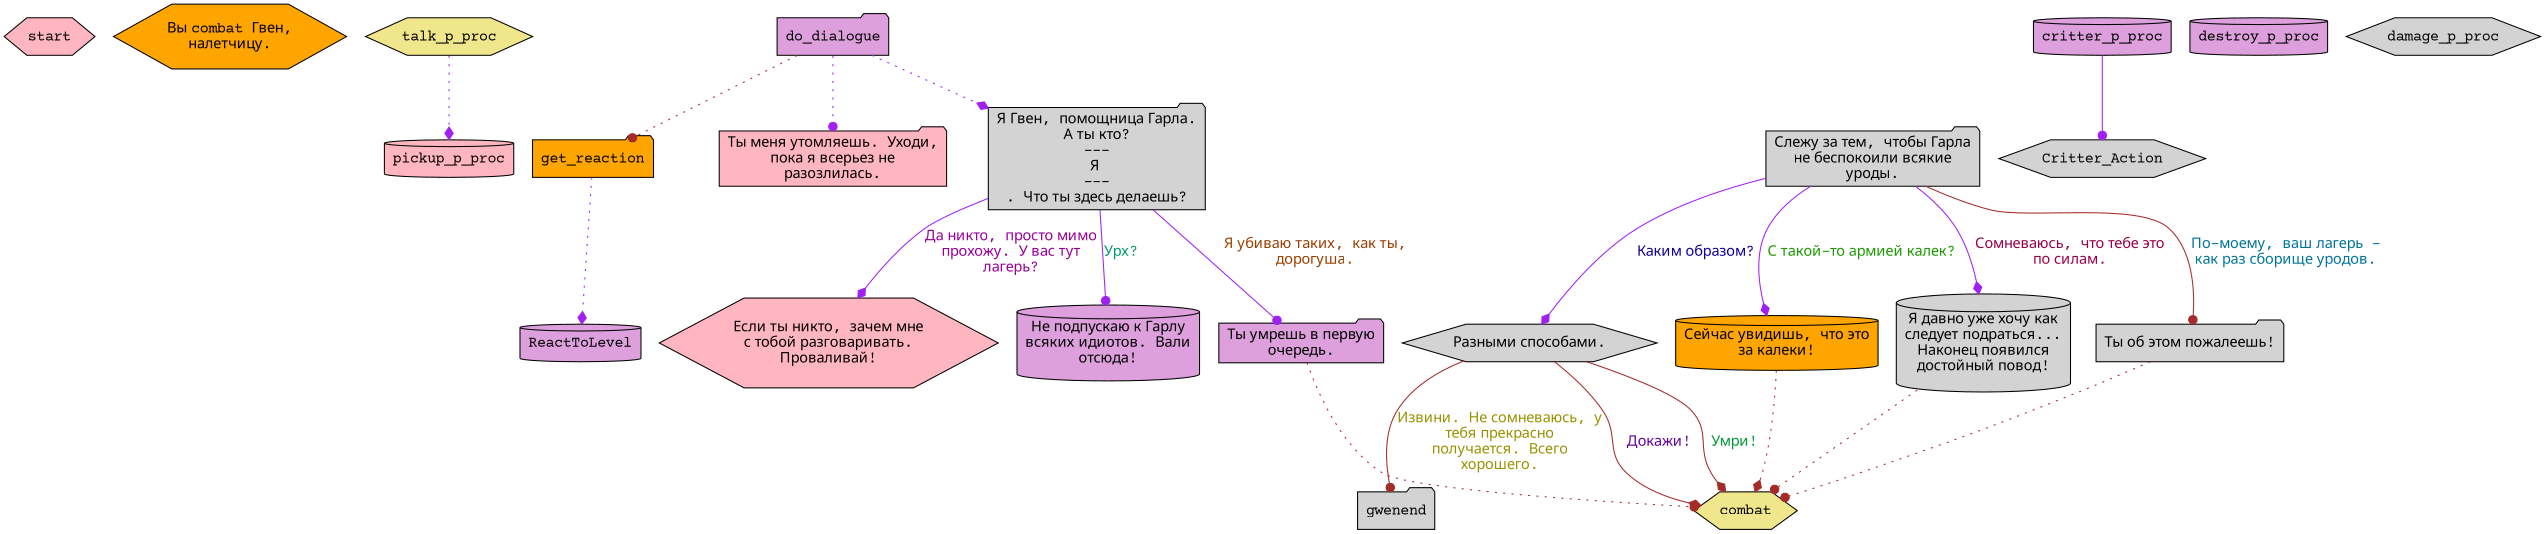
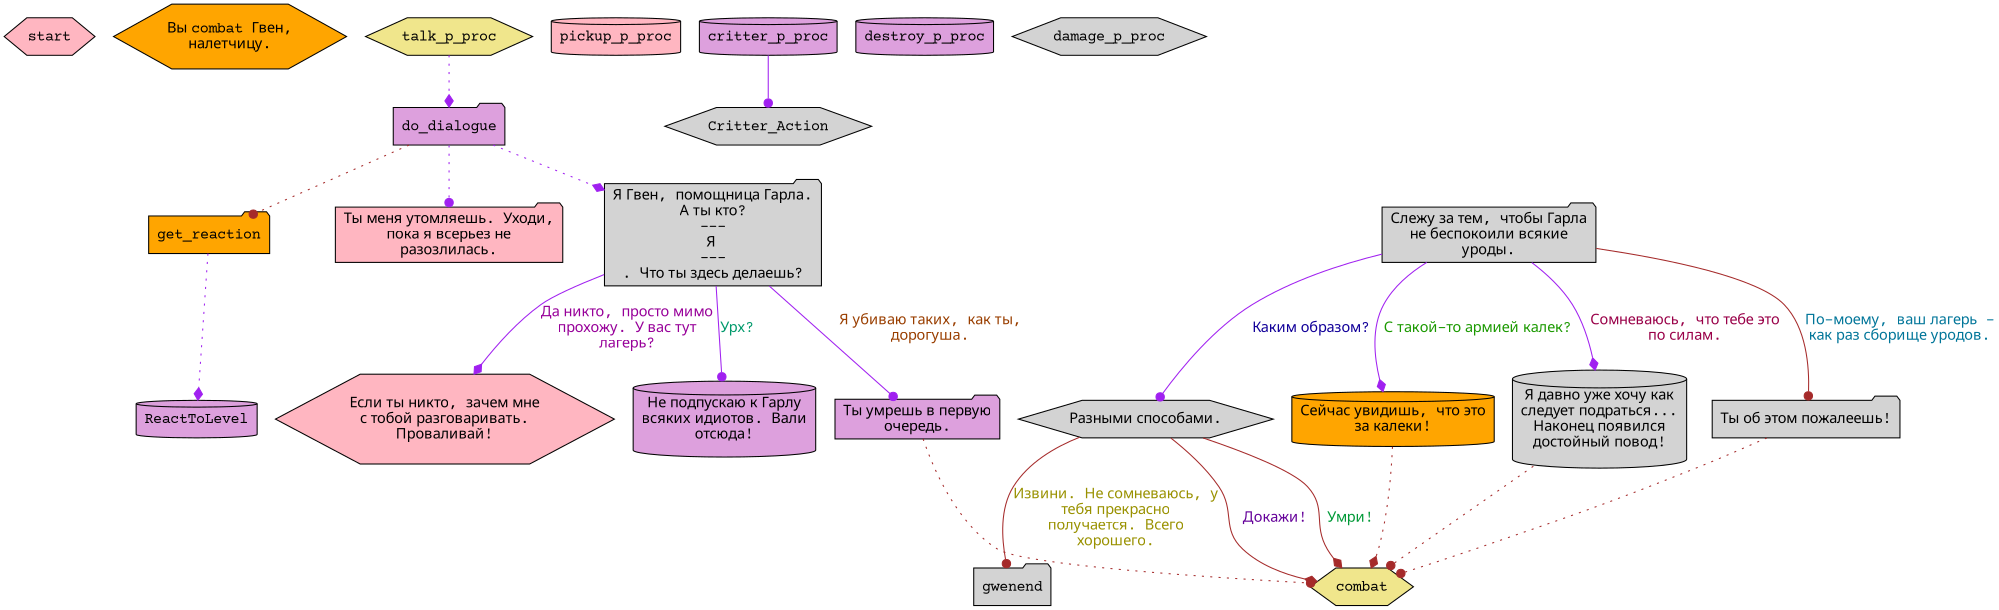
  digraph {
    fontname="Courier Prime"
    node [color="#000000" fillcolor=lightgrey fontname="Courier Prime" shape=hexagon style=filled]
    edge [arrowhead=dot color=purple fontname="Courier Prime"]
    start [fillcolor=lightpink]
    n2 [fillcolor=orange label="Вы combat Гвен,\nналетчицу."]
    talk_p_proc [fillcolor=khaki]
    do_dialogue [fillcolor=plum shape=folder]
    get_reaction [fillcolor=orange shape=folder]
    n6 [fillcolor=lightpink label="Ты меня утомляешь. Уходи,\nпока я всерьез не\nразозлилась." shape=folder]
    n7 [label="Я Гвен, помощница Гарла.\nА ты кто?\n---\nЯ \n---\n. Что ты здесь делаешь?" shape=folder]
    ReactToLevel [fillcolor=plum shape=cylinder]
    n9 [fillcolor=lightpink label="Если ты никто, зачем мне\nс тобой разговаривать.\nПроваливай!"]
    n10 [fillcolor=plum label="Не подпускаю к Гарлу\nвсяких идиотов. Вали\nотсюда!" shape=cylinder]
    n11 [fillcolor=plum label="Ты умрешь в первую\nочередь." shape=folder]
    pickup_p_proc [fillcolor=lightpink shape=cylinder]
    critter_p_proc [fillcolor=plum shape=cylinder]
    Critter_Action
    destroy_p_proc [fillcolor=plum shape=cylinder]
    damage_p_proc
    combat [fillcolor=khaki]
    n18 [label="Слежу за тем, чтобы Гарла\nне беспокоили всякие\nуроды." shape=folder]
    n19 [label="Разными способами."]
    n20 [fillcolor=orange label="Сейчас увидишь, что это\nза калеки!" shape=cylinder]
    n21 [label="Я давно уже хочу как\nследует подраться...\nНаконец появился\nдостойный повод!" shape=cylinder]
    n22 [label="Ты об этом пожалеешь!" shape=folder]
    gwenend [shape=folder]
-   talk_p_proc -> pickup_p_proc [arrowhead=diamond style=dotted]
+   talk_p_proc -> do_dialogue [arrowhead=diamond style=dotted]
    do_dialogue -> get_reaction [color=brown style=dotted]
    do_dialogue -> n6 [style=dotted]
    do_dialogue -> n7 [arrowhead=diamond style=dotted]
    get_reaction -> ReactToLevel [arrowhead=diamond style=dotted]
    n7 -> n9 [arrowhead=diamond fontcolor="#970099" label="Да никто, просто мимо\nпрохожу. У вас тут\nлагерь?"]
    n7 -> n10 [fontcolor="#00996B" label="Урх?"]
    n7 -> n11 [fontcolor="#993E00" label="Я убиваю таких, как ты,\nдорогуша."]
    n11 -> combat [color=brown style=dotted]
    critter_p_proc -> Critter_Action [style=solid]
-   n18 -> n19 [arrowhead=diamond fontcolor="#110099" label="Каким образом?"]
+   n18 -> n19 [fontcolor="#110099" label="Каким образом?"]
    n18 -> n20 [arrowhead=diamond fontcolor="#1B9900" label="С такой-то армией калек?"]
    n18 -> n21 [arrowhead=diamond fontcolor="#990048" label="Сомневаюсь, что тебе это\nпо силам."]
    n18 -> n22 [color=brown fontcolor="#007599" label="По-моему, ваш лагерь -\nкак раз сборище уродов."]
    n19 -> combat [arrowhead=diamond color=brown fontcolor="#640099" label="Докажи!"]
    n19 -> combat [arrowhead=diamond color=brown fontcolor="#009937" label="Умри!"]
    n19 -> gwenend [color=brown fontcolor="#999100" label="Извини. Не сомневаюсь, у\nтебя прекрасно\nполучается. Всего\nхорошего."]
    n20 -> combat [arrowhead=diamond color=brown style=dotted]
    n21 -> combat [color=brown style=dotted]
    n22 -> combat [color=brown style=dotted]
  }
